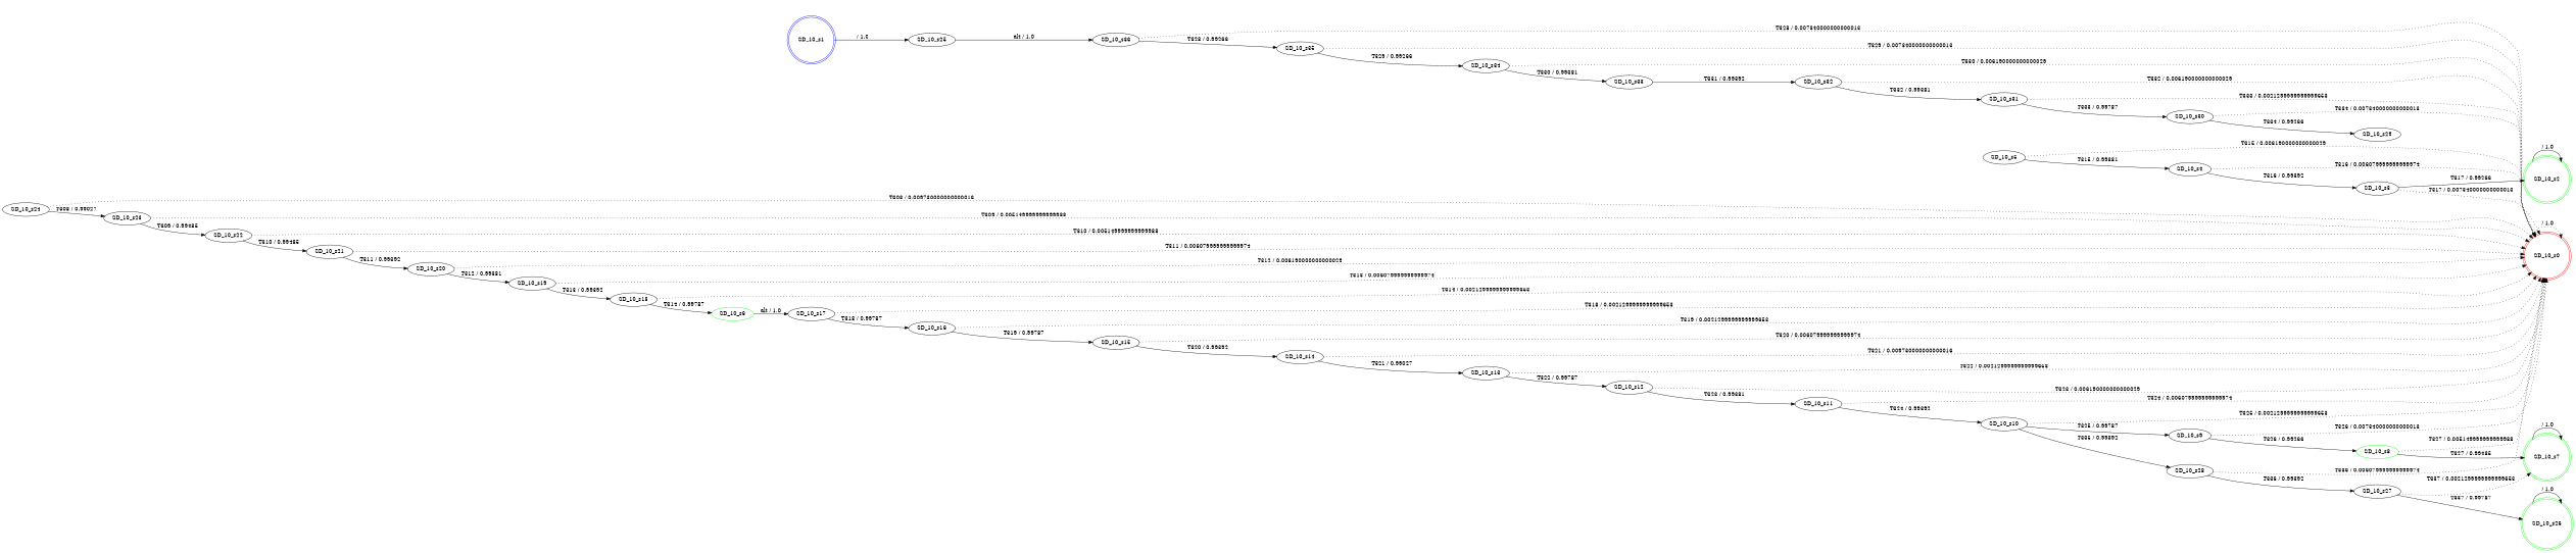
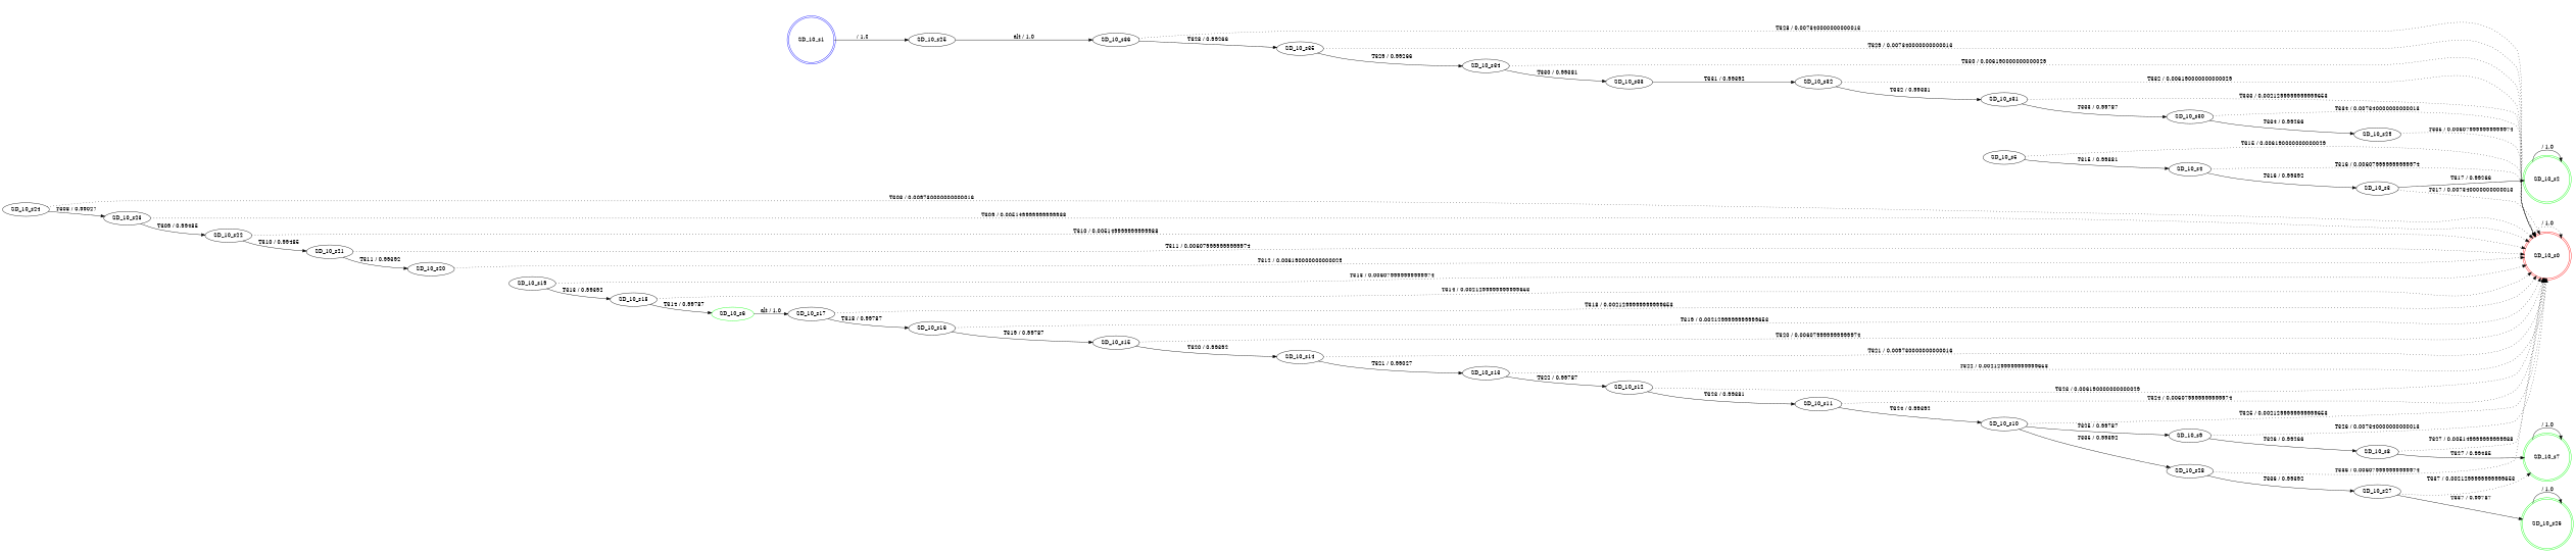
  digraph {
    rankdir=LR
    n1 [color=red label=SD_10_s0 shape=doublecircle]
    n2 [color=blue label=SD_10_s1 shape=doublecircle]
    n3 [label=SD_10_s25]
    n4 [label=SD_10_s36]
    n5 [color=green label=SD_10_s2 shape=doublecircle]
    n6 [label=SD_10_s3]
    n7 [label=SD_10_s4]
    n8 [label=SD_10_s5]
    n9 [color=green label=SD_10_s6]
    n10 [label=SD_10_s17]
    n11 [label=SD_10_s16]
    n12 [color=green label=SD_10_s7 shape=doublecircle]
-   n13 [label=SD_10_s8 color=green]
+   n13 [label=SD_10_s8]
    n14 [label=SD_10_s9]
    n15 [label=SD_10_s10]
    n16 [label=SD_10_s28]
    n17 [label=SD_10_s11]
    n18 [label=SD_10_s12]
    n19 [label=SD_10_s13]
    n20 [label=SD_10_s14]
    n21 [label=SD_10_s15]
    n22 [label=SD_10_s18]
    n23 [label=SD_10_s19]
    n24 [label=SD_10_s20]
    n25 [label=SD_10_s21]
    n26 [label=SD_10_s22]
    n27 [label=SD_10_s23]
    n28 [label=SD_10_s24]
    n29 [label=SD_10_s35]
    n30 [color=green label=SD_10_s26 shape=doublecircle]
    n31 [label=SD_10_s27]
    n32 [label=SD_10_s29]
    n33 [label=SD_10_s30]
    n34 [label=SD_10_s31]
    n35 [label=SD_10_s32]
    n36 [label=SD_10_s33]
    n37 [label=SD_10_s34]
    n1 -> n1 [label=" / 1.0" style=dotted]
    n2 -> n3 [label=" / 1.0"]
    n3 -> n4 [label="alt / 1.0"]
    n4 -> n1 [label="T328 / 0.007340000000000013" style=dotted]
    n4 -> n29 [label="T328 / 0.99266"]
    n5 -> n5 [label=" / 1.0"]
    n6 -> n1 [label="T317 / 0.007340000000000013" style=dotted]
    n6 -> n5 [label="T317 / 0.99266"]
    n7 -> n1 [label="T316 / 0.006079999999999974" style=dotted]
    n7 -> n6 [label="T316 / 0.99392"]
    n8 -> n1 [label="T315 / 0.006190000000000029" style=dotted]
    n8 -> n7 [label="T315 / 0.99381"]
    n9 -> n10 [label="alt / 1.0"]
    n10 -> n1 [label="T318 / 0.0021299999999999653" style=dotted]
    n10 -> n11 [label="T318 / 0.99787"]
    n11 -> n1 [label="T319 / 0.0021299999999999653" style=dotted]
    n11 -> n21 [label="T319 / 0.99787"]
    n12 -> n12 [label=" / 1.0"]
    n13 -> n1 [label="T327 / 0.005149999999999988" style=dotted]
    n13 -> n12 [label="T327 / 0.99485"]
    n14 -> n1 [label="T326 / 0.007340000000000013" style=dotted]
    n14 -> n13 [label="T326 / 0.99266"]
    n15 -> n1 [label="T325 / 0.0021299999999999653" style=dotted]
    n15 -> n14 [label="T325 / 0.99787"]
    n15 -> n16 [label="T335 / 0.99392"]
    n16 -> n1 [label="T336 / 0.006079999999999974" style=dotted]
    n16 -> n31 [label="T336 / 0.99392"]
    n17 -> n1 [label="T324 / 0.006079999999999974" style=dotted]
    n17 -> n15 [label="T324 / 0.99392"]
    n18 -> n1 [label="T323 / 0.006190000000000029" style=dotted]
    n18 -> n17 [label="T323 / 0.99381"]
    n19 -> n1 [label="T322 / 0.0021299999999999653" style=dotted]
    n19 -> n18 [label="T322 / 0.99787"]
    n20 -> n1 [label="T321 / 0.009730000000000016" style=dotted]
    n20 -> n19 [label="T321 / 0.99027"]
    n21 -> n1 [label="T320 / 0.006079999999999974" style=dotted]
    n21 -> n20 [label="T320 / 0.99392"]
    n22 -> n1 [label="T314 / 0.0021299999999999653" style=dotted]
    n22 -> n9 [label="T314 / 0.99787"]
    n23 -> n1 [label="T313 / 0.006079999999999974" style=dotted]
    n23 -> n22 [label="T313 / 0.99392"]
    n24 -> n1 [label="T312 / 0.006190000000000029" style=dotted]
-   n24 -> n23 [label="T312 / 0.99381"]
    n25 -> n1 [label="T311 / 0.006079999999999974" style=dotted]
    n25 -> n24 [label="T311 / 0.99392"]
    n26 -> n1 [label="T310 / 0.005149999999999988" style=dotted]
    n26 -> n25 [label="T310 / 0.99485"]
    n27 -> n1 [label="T309 / 0.005149999999999988" style=dotted]
    n27 -> n26 [label="T309 / 0.99485"]
    n28 -> n1 [label="T308 / 0.009730000000000016" style=dotted]
    n28 -> n27 [label="T308 / 0.99027"]
    n29 -> n1 [label="T329 / 0.007340000000000013" style=dotted]
    n29 -> n37 [label="T329 / 0.99266"]
    n30 -> n30 [label=" / 1.0"]
    n31 -> n12 [label="T337 / 0.0021299999999999653" style=dotted]
    n31 -> n30 [label="T337 / 0.99787"]
+   n32 -> n1 [label="T335 / 0.006079999999999974" style=dotted]
    n33 -> n1 [label="T334 / 0.007340000000000013" style=dotted]
    n33 -> n32 [label="T334 / 0.99266"]
    n34 -> n1 [label="T333 / 0.0021299999999999653" style=dotted]
    n34 -> n33 [label="T333 / 0.99787"]
    n35 -> n1 [label="T332 / 0.006190000000000029" style=dotted]
    n35 -> n34 [label="T332 / 0.99381"]
    n36 -> n35 [label="T331 / 0.99392"]
    n37 -> n1 [label="T330 / 0.006190000000000029" style=dotted]
    n37 -> n36 [label="T330 / 0.99381"]
  }
